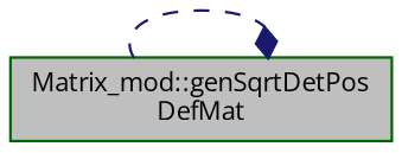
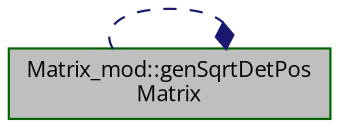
  digraph {
    rankdir=LR
    fontname="Open Sans"
-   n1 [color=darkgreen fillcolor=grey75 fontcolor=black fontname="Open Sans" fontsize=10 height=0.2 label="Matrix_mod::genSqrtDetPos\lDefMat" shape=record style=filled width=0.4]
+   n1 [color=darkgreen fillcolor=grey75 fontcolor=black fontname="Open Sans" fontsize=10 height=0.2 label="Matrix_mod::genSqrtDetPos\lMatrix" shape=record style=filled width=0.4]
    n1 -> n1 [color=midnightblue fontname="Open Sans" fontsize=10 labelfontname=Helvetica labelfontsize=10 style=dashed arrowhead=diamond]
  }
